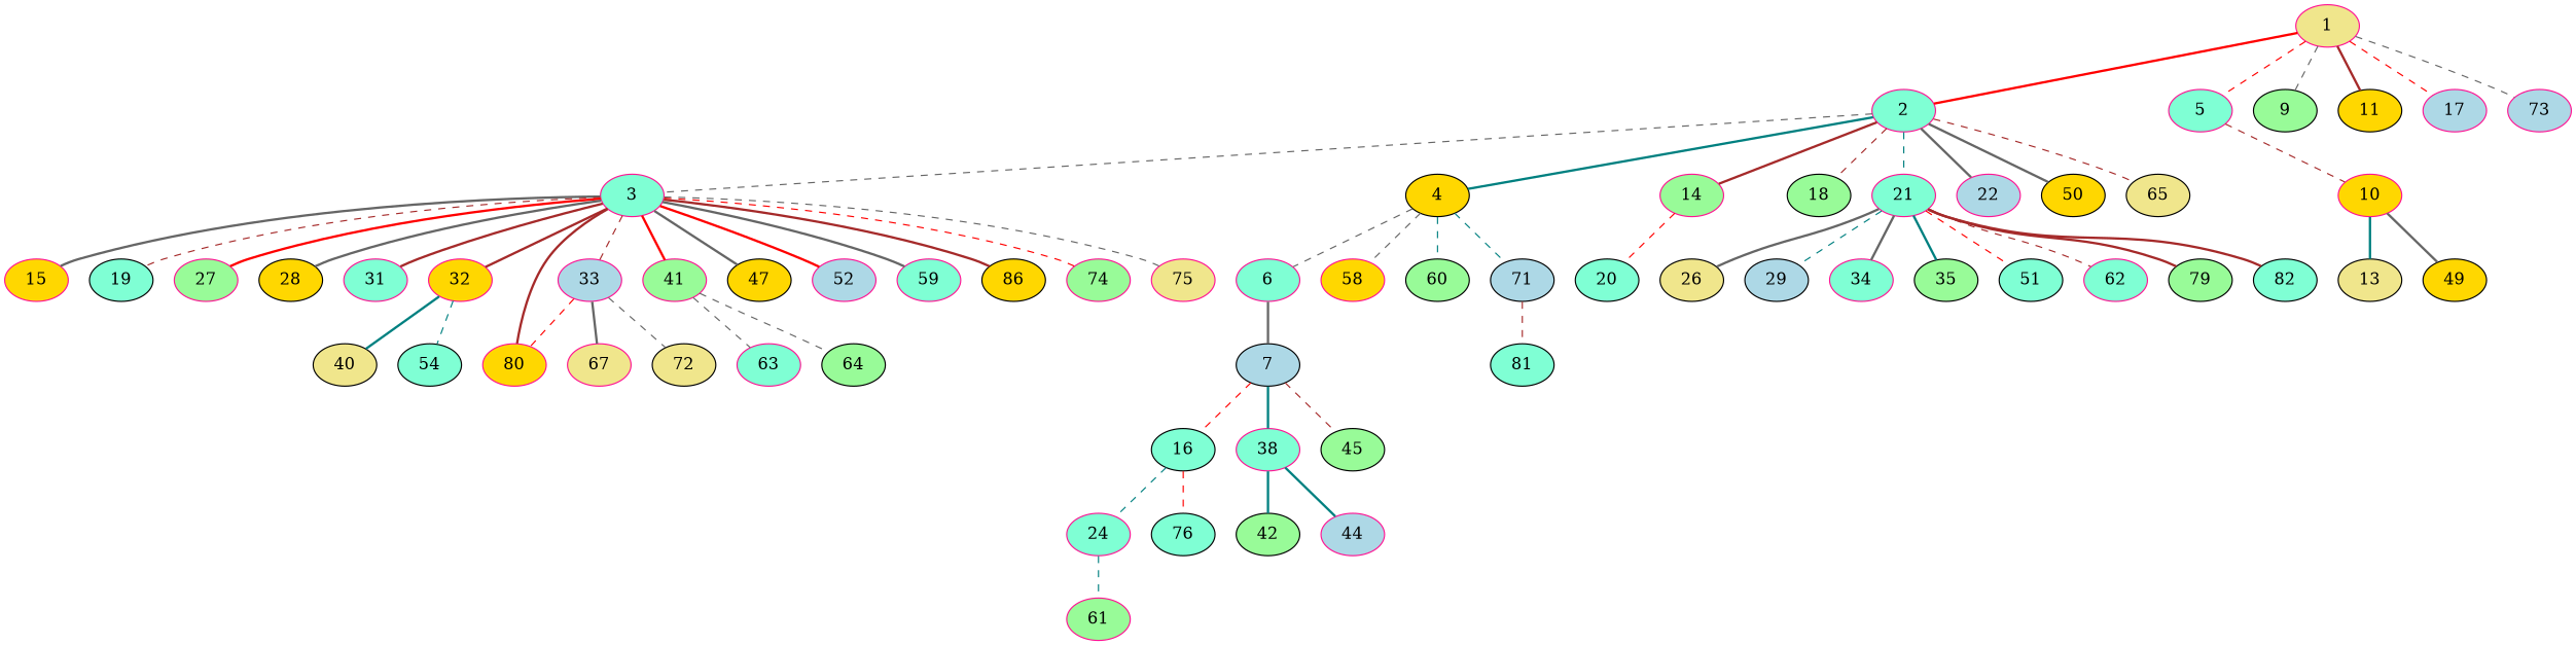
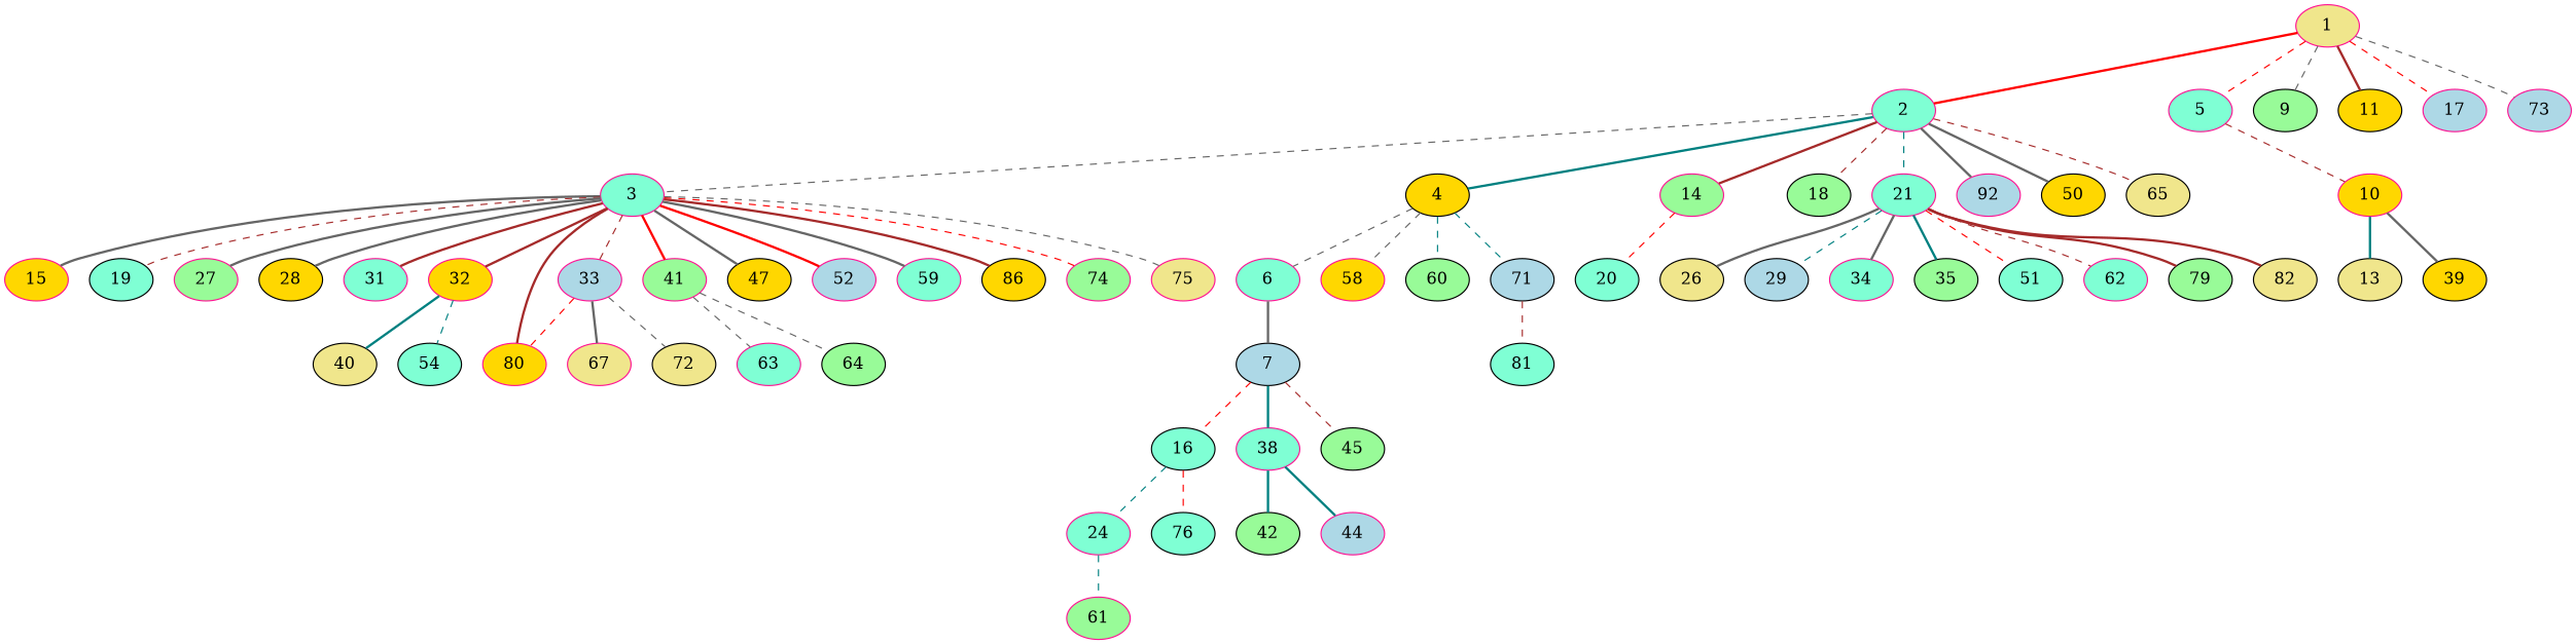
  graph {
    node [color=deeppink fillcolor=aquamarine style=filled]
    edge [color=gray40 style=dashed]
    1 [fillcolor=khaki super="+25"]
    2 [super="+57"]
    5
    9 [color=black fillcolor=palegreen]
    11 [color=black fillcolor=gold]
    17 [fillcolor=lightblue]
    73 [fillcolor=lightblue super="+78"]
    3 [super="+23"]
    4 [color=black fillcolor=gold super="+55"]
    14 [fillcolor=palegreen super="+68"]
    18 [color=black fillcolor=palegreen]
    21 [super="+37"]
-   22 [fillcolor=lightblue]
+   22 [fillcolor=lightblue label=92]
    50 [color=black fillcolor=gold super="+53"]
    65 [color=black fillcolor=khaki]
    10 [fillcolor=gold super="+12"]
    15 [fillcolor=gold]
    19 [color=black]
    27 [fillcolor=palegreen]
    28 [color=black fillcolor=gold]
    31
    32 [fillcolor=gold super="+48"]
    33 [fillcolor=lightblue super="+46"]
    41 [fillcolor=palegreen super="+43"]
    47 [color=black fillcolor=gold]
    52 [fillcolor=lightblue super="+56"]
    59
    n28 [color=black fillcolor=gold label=86]
    74 [fillcolor=palegreen]
    75 [fillcolor=khaki]
    80 [fillcolor=gold super="+83"]
    6 [super="+30"]
    58 [fillcolor=gold]
    60 [color=black fillcolor=palegreen]
    71 [color=black fillcolor=lightblue]
    20 [color=black]
    26 [color=black fillcolor=khaki]
    29 [color=black fillcolor=lightblue]
    34
    35 [color=black fillcolor=palegreen]
    51 [color=black]
    62
    79 [color=black fillcolor=palegreen super="+84"]
-   82 [color=black]
+   82 [color=black fillcolor=khaki]
    40 [color=black fillcolor=khaki]
    54 [color=black]
    67 [fillcolor=khaki]
    72 [color=black fillcolor=khaki]
    63
    64 [color=black fillcolor=palegreen super="+77"]
    7 [color=black fillcolor=lightblue super="+8"]
    81 [color=black]
    13 [color=black fillcolor=khaki]
-   49 [color=black fillcolor=gold]
+   49 [color=black fillcolor=gold label=39]
    16 [color=black super="+36"]
    38 [super="+39"]
    45 [color=black fillcolor=palegreen]
    24 [super="+69"]
    76 [color=black]
    42 [color=black fillcolor=palegreen super="+70"]
    44 [fillcolor=lightblue]
    61 [fillcolor=palegreen]
    1 -- 2 [color=red style=bold]
    1 -- 5 [color=red]
    1 -- 9
    1 -- 11 [color=brown style=bold]
    1 -- 17 [color=red]
    1 -- 73
    2 -- 3
    2 -- 4 [color=teal style=bold]
    2 -- 14 [color=brown style=bold]
    2 -- 18 [color=brown]
    2 -- 21 [color=teal]
    2 -- 22 [style=bold]
    2 -- 50 [style=bold]
    2 -- 65 [color=brown]
    5 -- 10 [color=brown]
    3 -- 15 [style=bold]
    3 -- 19 [color=brown]
-   3 -- 27 [color=red style=bold]
+   3 -- 27 [style=bold]
    3 -- 28 [style=bold]
    3 -- 31 [color=brown style=bold]
    3 -- 32 [color=brown style=bold]
    3 -- 33 [color=brown]
    3 -- 41 [color=red style=bold]
    3 -- 47 [style=bold]
    3 -- 52 [color=red style=bold]
    3 -- 59 [style=bold]
    3 -- n28 [color=brown style=bold]
    3 -- 74 [color=red]
    3 -- 75
    3 -- 80 [color=brown style=bold]
    4 -- 6
    4 -- 58
    4 -- 60 [color=teal]
    4 -- 71 [color=teal]
    14 -- 20 [color=red]
    21 -- 26 [style=bold]
    21 -- 29 [color=teal]
    21 -- 34 [style=bold]
    21 -- 35 [color=teal style=bold]
    21 -- 51 [color=red]
    21 -- 62 [color=brown]
    21 -- 79 [color=brown style=bold]
    21 -- 82 [color=brown style=bold]
    10 -- 13 [color=teal style=bold]
    10 -- 49 [style=bold]
    32 -- 40 [color=teal style=bold]
    32 -- 54 [color=teal]
    33 -- 80 [color=red]
    33 -- 67 [style=bold]
    33 -- 72
    41 -- 63
    41 -- 64
    6 -- 7 [style=bold]
    71 -- 81 [color=brown]
    7 -- 16 [color=red]
    7 -- 38 [color=teal style=bold]
    7 -- 45 [color=brown]
    16 -- 24 [color=teal]
    16 -- 76 [color=red]
    38 -- 42 [color=teal style=bold]
    38 -- 44 [color=teal style=bold]
    24 -- 61 [color=teal]
  }
